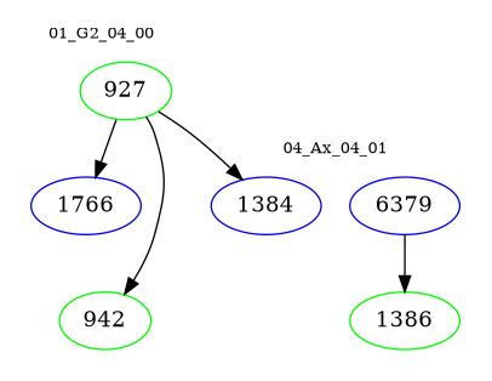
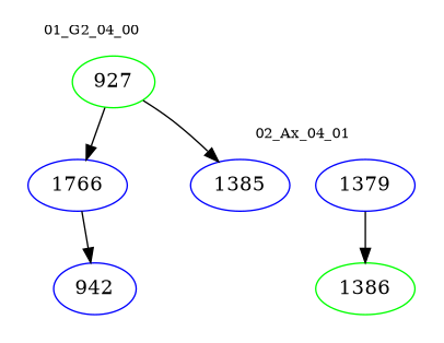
  digraph {
    node [color=blue]
    edge [color=black]
-   n1 [label=6379]
-   n2 [label=1384]
+   n1 [label=1379]
+   n2 [label=1385]
    n3 [color=green label=1386]
    n4 [color=green label=927]
    n5 [label=1766]
-   n6 [color=green label=942]
+   n6 [label=942]
    subgraph cluster_1 {
      color=white
      fontsize=10
-     label="04_Ax_04_01"
+     label="02_Ax_04_01"
      n1
      n2
      n3
    }
    subgraph cluster_2 {
      color=white
      fontsize=10
      label="01_G2_04_00"
      n4
      n5
      n6
    }
    n1 -> n3
    n4 -> n2
    n4 -> n5
-   n4 -> n6
+   n5 -> n6
  }
